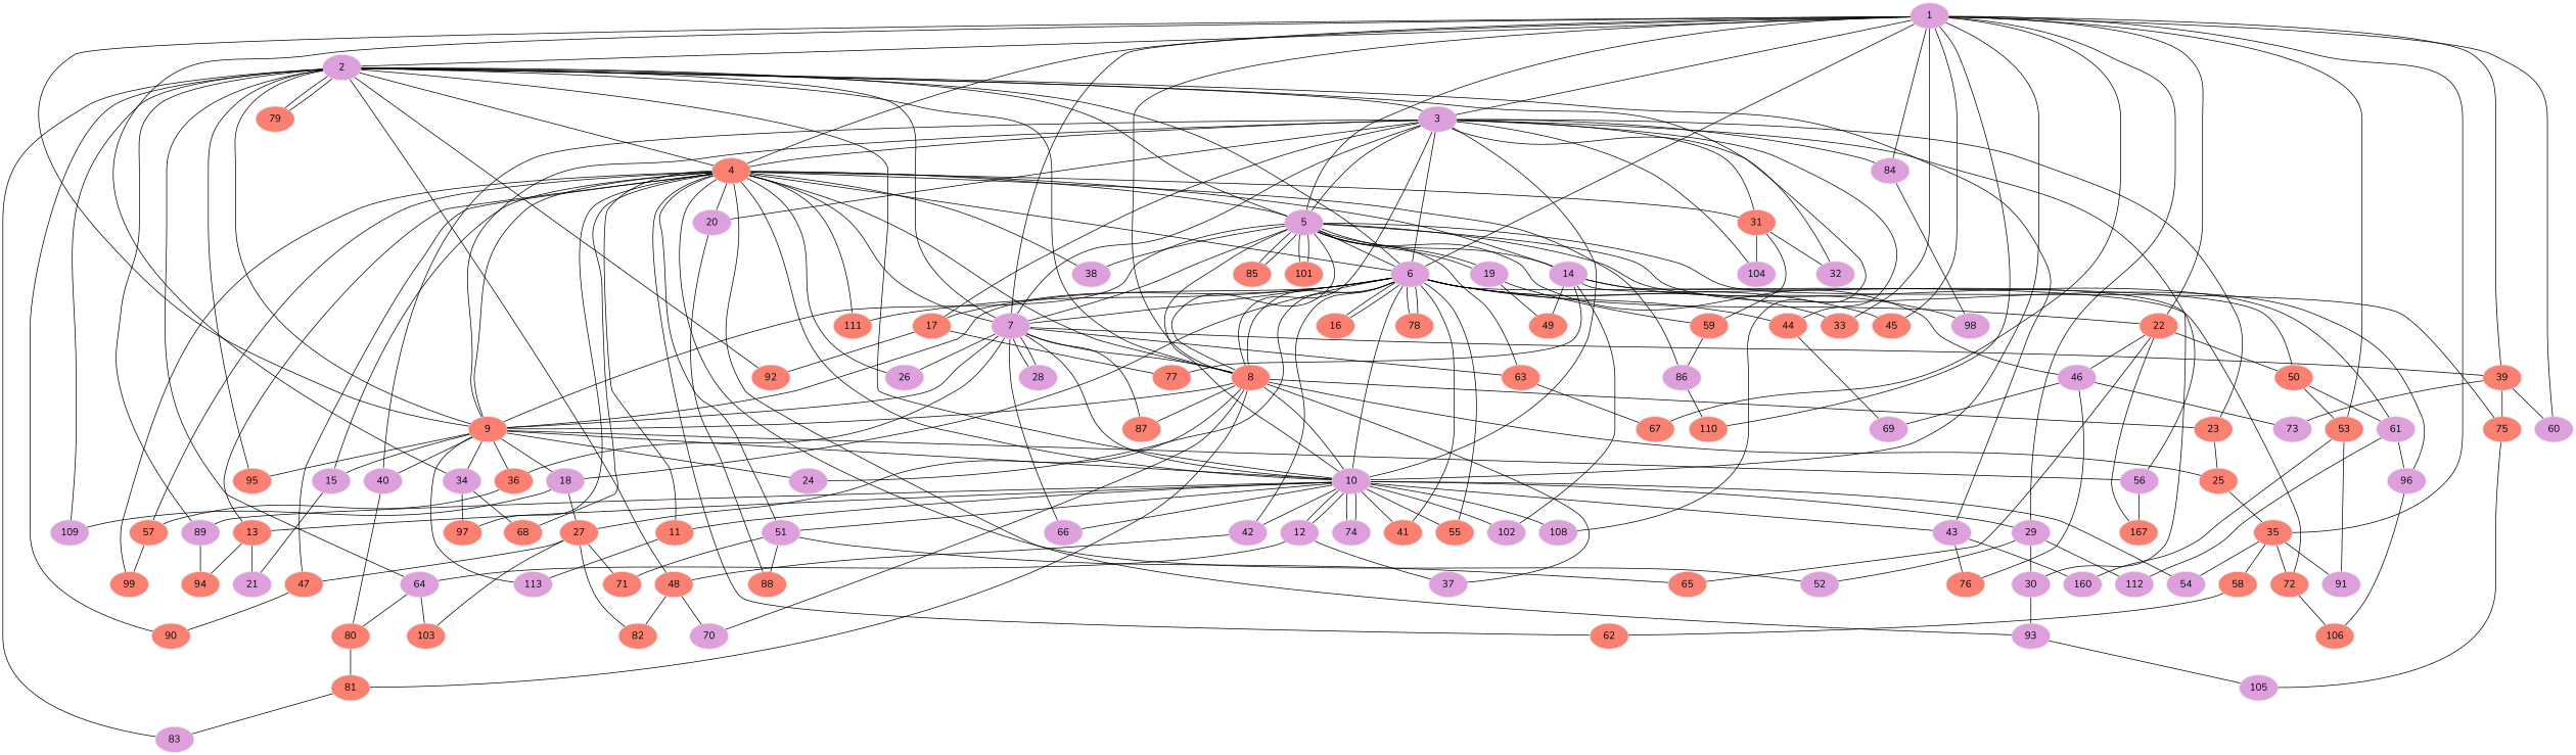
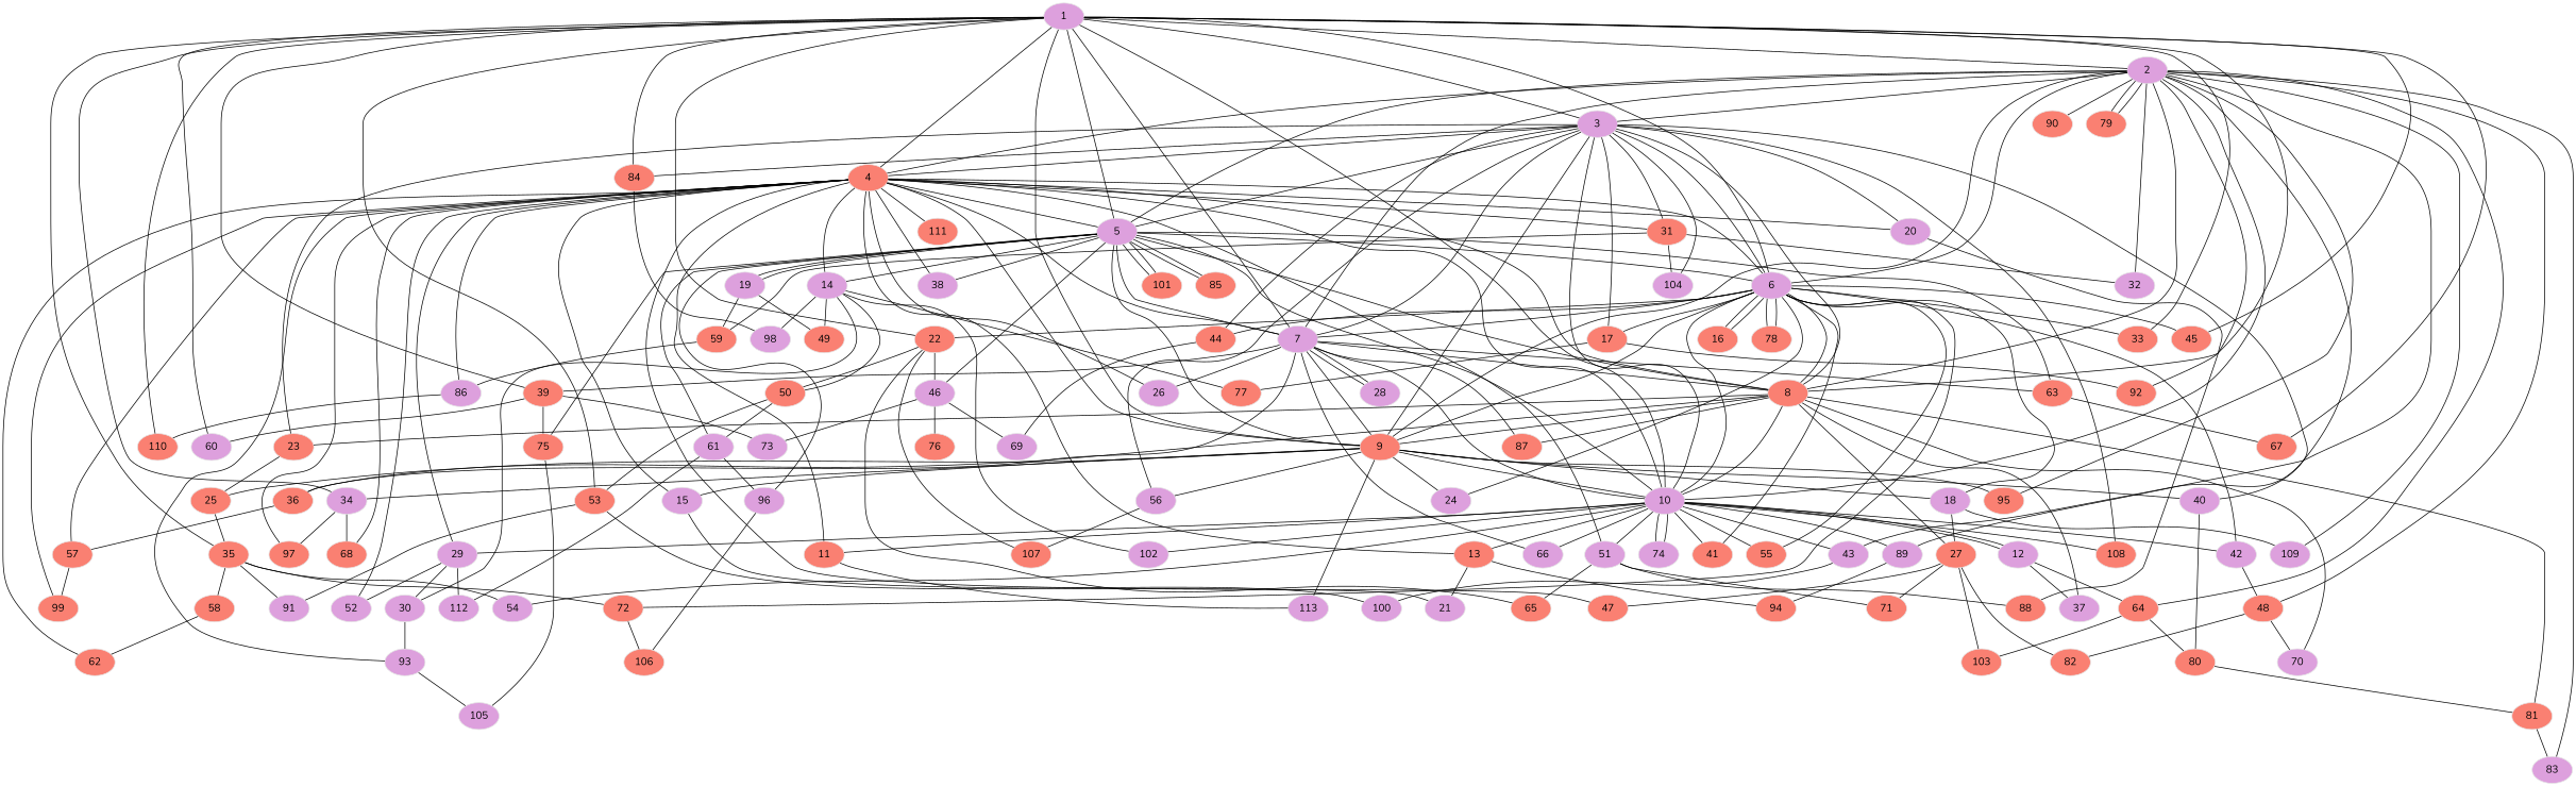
  graph {
    fontname=Nunito
    node [color=gray90 fillcolor=salmon fontname=Nunito style=filled]
    edge [fontname=Nunito]
    1 [fillcolor=plum]
    2 [fillcolor=plum]
    3 [fillcolor=plum]
    4
    5 [fillcolor=plum]
    6 [fillcolor=plum]
    7 [fillcolor=plum]
    8
    9
    10 [fillcolor=plum]
    22
    33
    34 [fillcolor=plum]
    35
    39
    45
    53
    60 [fillcolor=plum]
    67
-   84 [fillcolor=plum]
+   84
    110
    32 [fillcolor=plum]
    43 [fillcolor=plum]
    48
-   64 [fillcolor=plum]
+   64
    79
    83 [fillcolor=plum]
    89 [fillcolor=plum]
    90
    92
    95
    109 [fillcolor=plum]
    17
    20 [fillcolor=plum]
    23
    31
    40 [fillcolor=plum]
    44
    56 [fillcolor=plum]
    104 [fillcolor=plum]
-   108 [fillcolor=plum]
+   108
    11
    13
    14 [fillcolor=plum]
    15 [fillcolor=plum]
    26 [fillcolor=plum]
    29 [fillcolor=plum]
    38 [fillcolor=plum]
    47
    51 [fillcolor=plum]
    52 [fillcolor=plum]
    57
    62
    68
    86 [fillcolor=plum]
    93 [fillcolor=plum]
    97
    99
    111
    19 [fillcolor=plum]
    46 [fillcolor=plum]
    61 [fillcolor=plum]
    63
    75
    85
    96 [fillcolor=plum]
    101
    16
    18 [fillcolor=plum]
    24 [fillcolor=plum]
    41
    42 [fillcolor=plum]
    55
    72
    78
    28 [fillcolor=plum]
    36
    66 [fillcolor=plum]
    87
    25
    27
    37 [fillcolor=plum]
    70 [fillcolor=plum]
    81
    113 [fillcolor=plum]
    12 [fillcolor=plum]
    54 [fillcolor=plum]
    74 [fillcolor=plum]
    102 [fillcolor=plum]
    50
    65
-   107 [label=167]
+   107
    58
    91 [fillcolor=plum]
    73 [fillcolor=plum]
-   100 [fillcolor=plum label=160]
+   100 [fillcolor=plum]
    98 [fillcolor=plum]
    76
    82
    103
    80
    94
    77
    88
    59
    69 [fillcolor=plum]
    21 [fillcolor=plum]
    30 [fillcolor=plum]
    49
    112 [fillcolor=plum]
    71
    105 [fillcolor=plum]
    106
    1 -- 2
    1 -- 3
    1 -- 4
    1 -- 5
    1 -- 6
    1 -- 7
    1 -- 8
    1 -- 9
    1 -- 10
    1 -- 22
    1 -- 33
    1 -- 34
    1 -- 35
    1 -- 39
    1 -- 45
    1 -- 53
    1 -- 60
    1 -- 67
    1 -- 84
    1 -- 110
    2 -- 3
    2 -- 4
    2 -- 5
    2 -- 6
    2 -- 7
    2 -- 8
    2 -- 9
    2 -- 10
    2 -- 32
    2 -- 43
    2 -- 48
    2 -- 64
    2 -- 79
    2 -- 79
    2 -- 83
    2 -- 89
    2 -- 90
    2 -- 92
    2 -- 95
    2 -- 109
    3 -- 4
    3 -- 5
    3 -- 6
    3 -- 7
    3 -- 8
    3 -- 9
    3 -- 10
    3 -- 84
    3 -- 17
    3 -- 20
    3 -- 23
    3 -- 31
    3 -- 40
    3 -- 44
    3 -- 56
    3 -- 104
    3 -- 108
    4 -- 5
    4 -- 6
    4 -- 7
    4 -- 8
    4 -- 9
    4 -- 10
    4 -- 20
    4 -- 31
    4 -- 11
    4 -- 13
    4 -- 14
    4 -- 15
    4 -- 26
-   1 -- 29
+   4 -- 29
    4 -- 38
    4 -- 47
    4 -- 51
    4 -- 52
    4 -- 57
    4 -- 62
    4 -- 68
    4 -- 86
    4 -- 93
    4 -- 97
    4 -- 99
    4 -- 111
    5 -- 6
    5 -- 7
    5 -- 8
    5 -- 9
    5 -- 10
    5 -- 14
    5 -- 38
    5 -- 19
    5 -- 19
    5 -- 46
    5 -- 61
    5 -- 63
    5 -- 75
    5 -- 85
    5 -- 85
    5 -- 96
    5 -- 101
    5 -- 101
    6 -- 7
    6 -- 8
    6 -- 9
    6 -- 10
    6 -- 22
    6 -- 33
    6 -- 45
    6 -- 17
    6 -- 44
-   6 -- 111
    6 -- 16
    6 -- 16
    6 -- 18
    6 -- 24
    6 -- 41
    6 -- 42
    6 -- 55
    6 -- 72
    6 -- 78
    6 -- 78
    7 -- 8
    7 -- 9
    7 -- 10
    7 -- 39
    7 -- 26
    7 -- 63
    7 -- 28
    7 -- 28
    7 -- 36
    7 -- 66
    7 -- 87
    8 -- 9
    8 -- 10
    8 -- 23
    8 -- 87
    8 -- 25
    8 -- 27
    8 -- 37
    8 -- 70
    8 -- 81
    9 -- 10
    9 -- 34
    9 -- 95
    9 -- 40
    9 -- 56
    9 -- 15
    9 -- 18
    9 -- 24
    9 -- 36
    9 -- 113
    10 -- 43
    10 -- 89
    10 -- 108
    10 -- 11
    10 -- 13
    10 -- 29
    10 -- 51
    10 -- 41
    10 -- 42
    10 -- 55
    10 -- 66
    10 -- 12
    10 -- 12
    10 -- 54
    10 -- 74
    10 -- 74
    10 -- 102
    22 -- 46
    22 -- 50
    22 -- 65
    22 -- 107
    34 -- 68
    34 -- 97
    35 -- 72
    35 -- 54
    35 -- 58
    35 -- 91
    39 -- 60
    39 -- 75
    39 -- 73
    53 -- 91
    53 -- 100
    84 -- 98
    43 -- 100
-   43 -- 76
    48 -- 70
    48 -- 82
    64 -- 103
    64 -- 80
    89 -- 94
    17 -- 92
    17 -- 77
    20 -- 88
    23 -- 25
    31 -- 32
    31 -- 104
    31 -- 59
    40 -- 80
    44 -- 69
    56 -- 107
    11 -- 113
    13 -- 94
    13 -- 21
    14 -- 102
    14 -- 50
    14 -- 98
    14 -- 77
    14 -- 30
    14 -- 49
    15 -- 21
    29 -- 52
    29 -- 30
    29 -- 112
-   47 -- 90
    51 -- 65
    51 -- 88
    51 -- 71
    57 -- 99
    86 -- 110
    93 -- 105
    19 -- 59
    19 -- 49
    46 -- 73
    46 -- 76
    46 -- 69
    61 -- 96
    61 -- 112
    63 -- 67
    75 -- 105
    96 -- 106
    18 -- 109
    18 -- 27
    42 -- 48
    72 -- 106
    36 -- 57
    25 -- 35
    27 -- 47
    27 -- 82
    27 -- 103
    27 -- 71
    81 -- 83
    12 -- 64
    12 -- 37
    50 -- 53
    50 -- 61
    58 -- 62
    80 -- 81
    59 -- 86
    30 -- 93
  }
